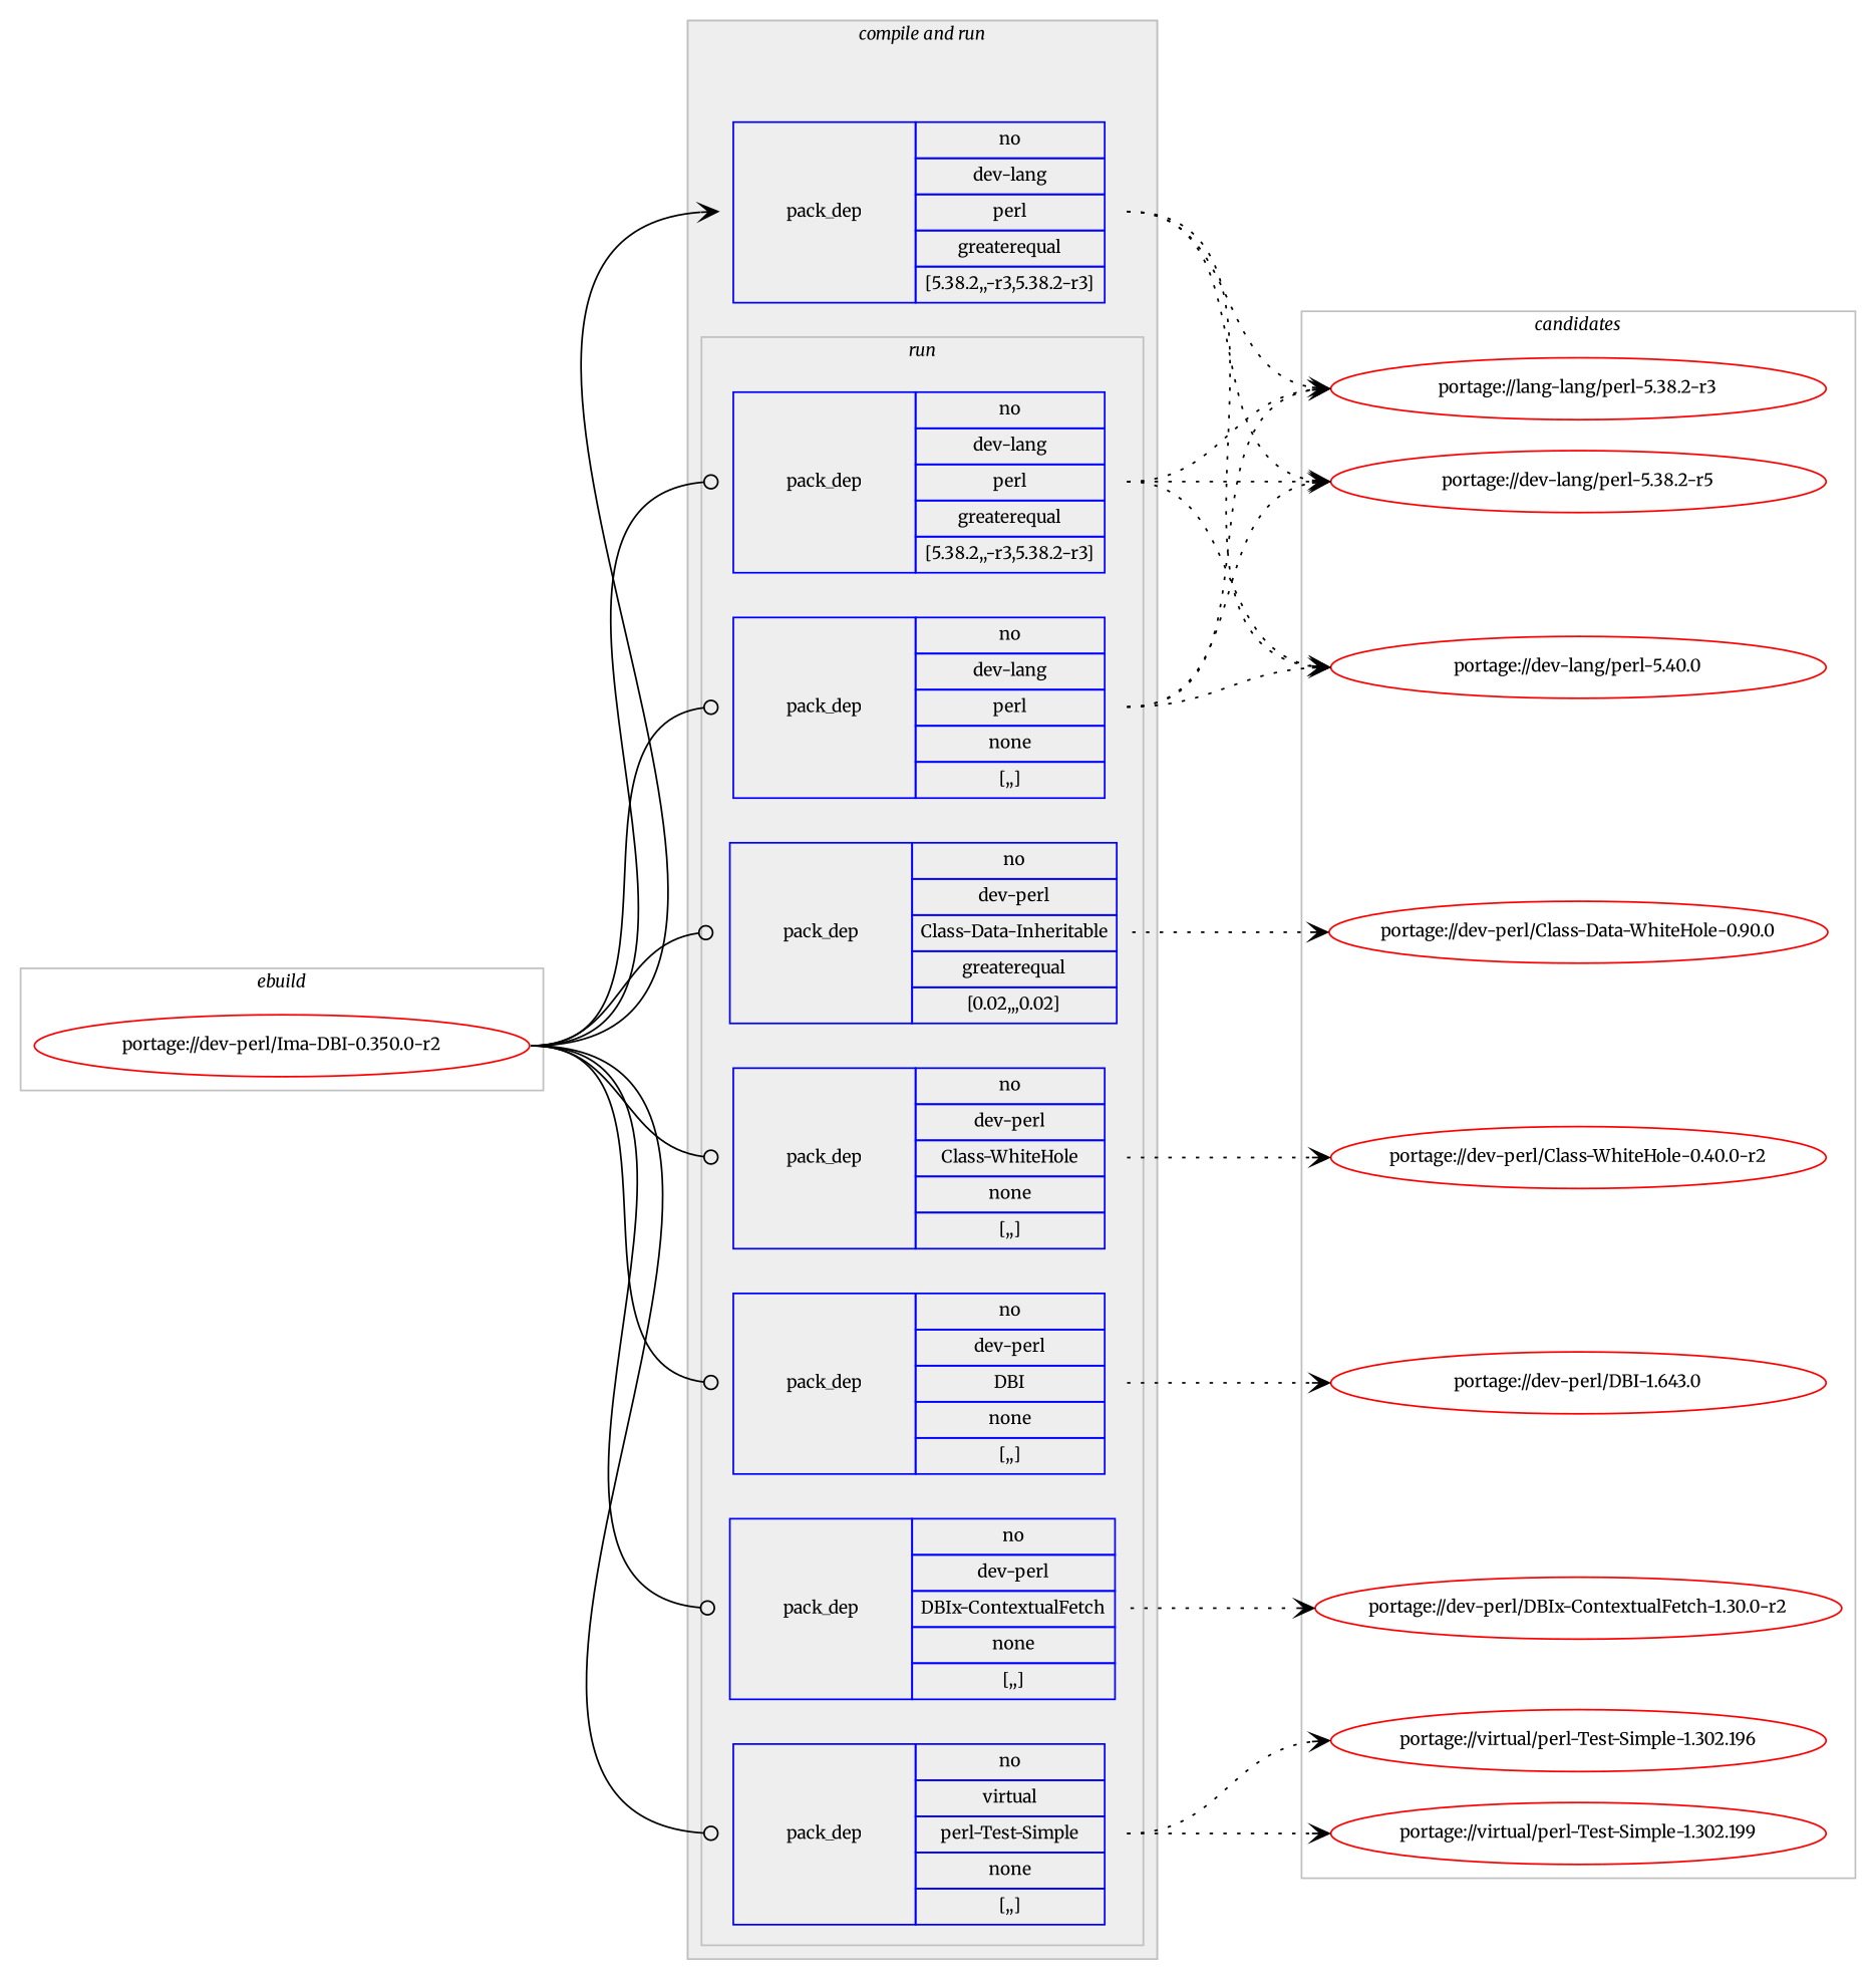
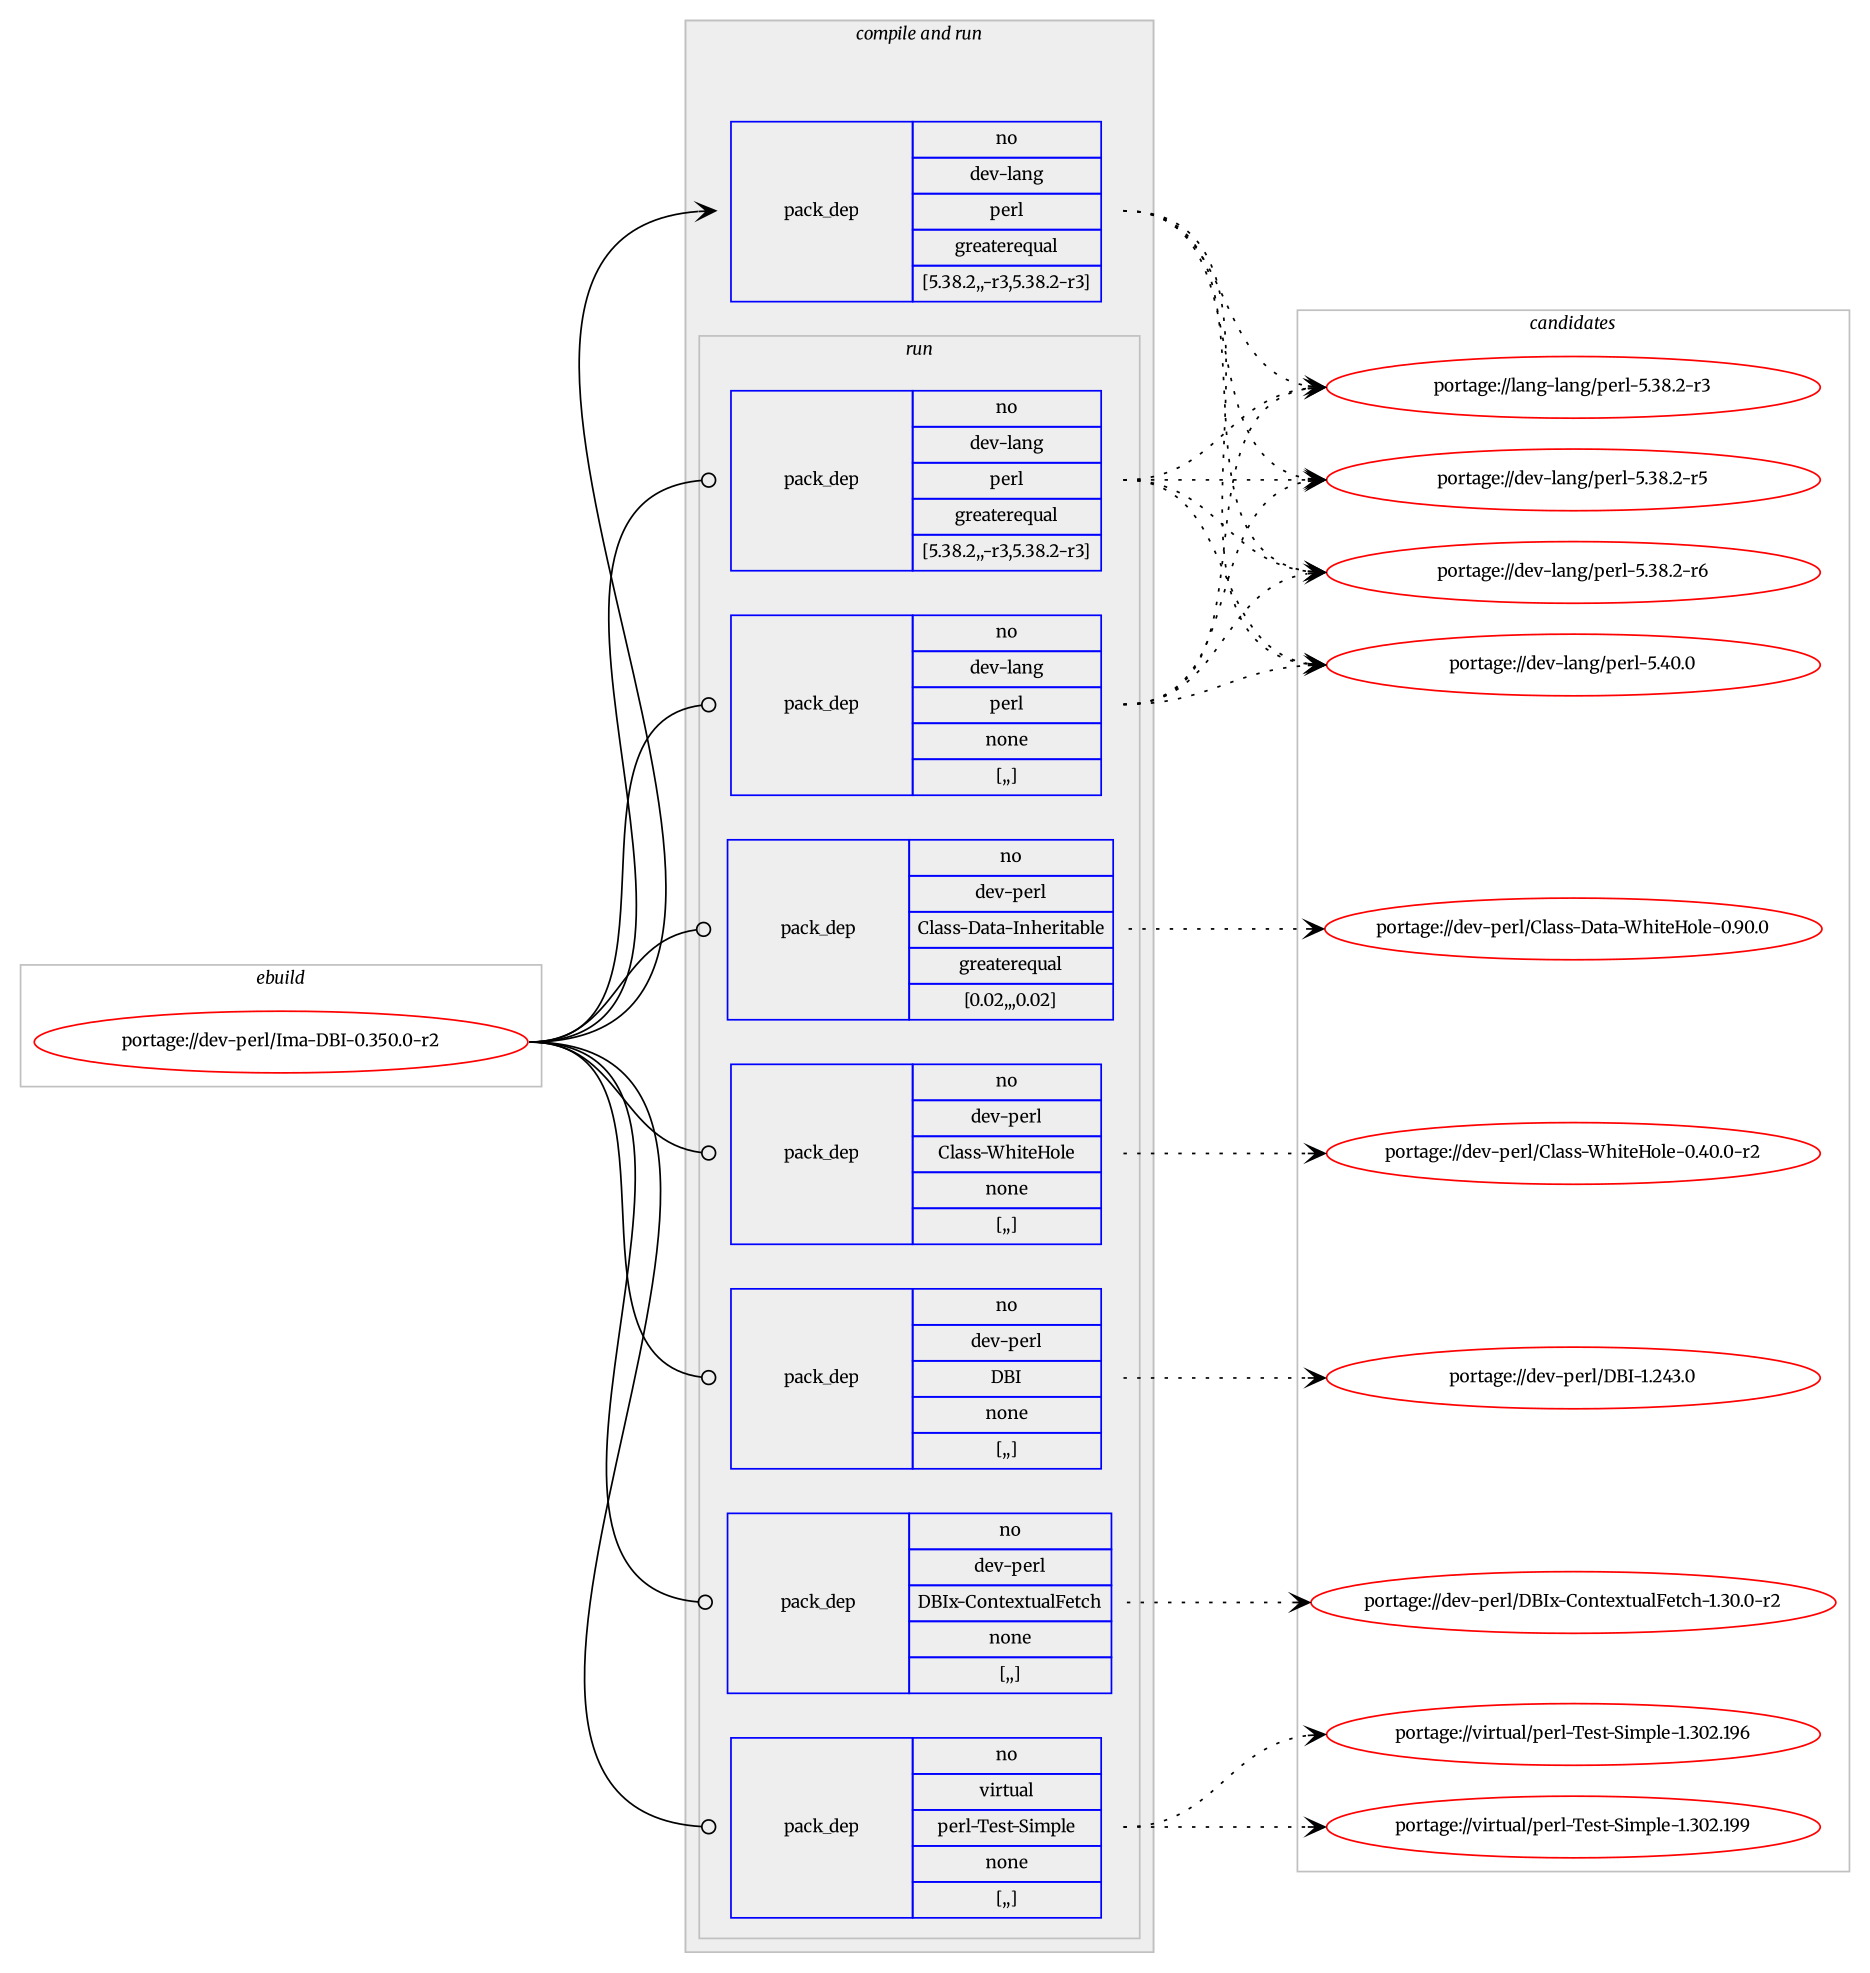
  digraph {
    compound=true
    concentrate=true
    fontname=Merriweather
    fontsize=10
    newrank=true
    rankdir=LR
    ranksep=1.5
    node [color=red fontname=Merriweather fontsize=10]
    edge [arrowhead=vee fontname=Merriweather headport=w style=dotted tailport=e weight=100]
    n1 [label="portage://dev-perl/Ima-DBI-0.350.0-r2" width=4]
    n2 [color=blue label=<<TABLE BORDER="0" CELLBORDER="1" CELLSPACING="0" CELLPADDING="4" WIDTH="220"><TR><TD ROWSPAN="6" CELLPADDING="30">pack_dep</TD></TR><TR><TD WIDTH="110">no</TD></TR><TR><TD>dev-lang</TD></TR><TR><TD>perl</TD></TR><TR><TD>greaterequal</TD></TR><TR><TD>[5.38.2,,-r3,5.38.2-r3]</TD></TR></TABLE>> shape=none]
    n3 [color=blue label=<<TABLE BORDER="0" CELLBORDER="1" CELLSPACING="0" CELLPADDING="4" WIDTH="220"><TR><TD ROWSPAN="6" CELLPADDING="30">pack_dep</TD></TR><TR><TD WIDTH="110">no</TD></TR><TR><TD>dev-lang</TD></TR><TR><TD>perl</TD></TR><TR><TD>greaterequal</TD></TR><TR><TD>[5.38.2,,-r3,5.38.2-r3]</TD></TR></TABLE>> shape=none]
    n4 [color=blue label=<<TABLE BORDER="0" CELLBORDER="1" CELLSPACING="0" CELLPADDING="4" WIDTH="220"><TR><TD ROWSPAN="6" CELLPADDING="30">pack_dep</TD></TR><TR><TD WIDTH="110">no</TD></TR><TR><TD>dev-lang</TD></TR><TR><TD>perl</TD></TR><TR><TD>none</TD></TR><TR><TD>[,,]</TD></TR></TABLE>> shape=none]
    n5 [color=blue label=<<TABLE BORDER="0" CELLBORDER="1" CELLSPACING="0" CELLPADDING="4" WIDTH="220"><TR><TD ROWSPAN="6" CELLPADDING="30">pack_dep</TD></TR><TR><TD WIDTH="110">no</TD></TR><TR><TD>dev-perl</TD></TR><TR><TD>Class-Data-Inheritable</TD></TR><TR><TD>greaterequal</TD></TR><TR><TD>[0.02,,,0.02]</TD></TR></TABLE>> shape=none]
    n6 [color=blue label=<<TABLE BORDER="0" CELLBORDER="1" CELLSPACING="0" CELLPADDING="4" WIDTH="220"><TR><TD ROWSPAN="6" CELLPADDING="30">pack_dep</TD></TR><TR><TD WIDTH="110">no</TD></TR><TR><TD>dev-perl</TD></TR><TR><TD>Class-WhiteHole</TD></TR><TR><TD>none</TD></TR><TR><TD>[,,]</TD></TR></TABLE>> shape=none]
    n7 [color=blue label=<<TABLE BORDER="0" CELLBORDER="1" CELLSPACING="0" CELLPADDING="4" WIDTH="220"><TR><TD ROWSPAN="6" CELLPADDING="30">pack_dep</TD></TR><TR><TD WIDTH="110">no</TD></TR><TR><TD>dev-perl</TD></TR><TR><TD>DBI</TD></TR><TR><TD>none</TD></TR><TR><TD>[,,]</TD></TR></TABLE>> shape=none]
    n8 [color=blue label=<<TABLE BORDER="0" CELLBORDER="1" CELLSPACING="0" CELLPADDING="4" WIDTH="220"><TR><TD ROWSPAN="6" CELLPADDING="30">pack_dep</TD></TR><TR><TD WIDTH="110">no</TD></TR><TR><TD>dev-perl</TD></TR><TR><TD>DBIx-ContextualFetch</TD></TR><TR><TD>none</TD></TR><TR><TD>[,,]</TD></TR></TABLE>> shape=none]
    n9 [color=blue label=<<TABLE BORDER="0" CELLBORDER="1" CELLSPACING="0" CELLPADDING="4" WIDTH="220"><TR><TD ROWSPAN="6" CELLPADDING="30">pack_dep</TD></TR><TR><TD WIDTH="110">no</TD></TR><TR><TD>virtual</TD></TR><TR><TD>perl-Test-Simple</TD></TR><TR><TD>none</TD></TR><TR><TD>[,,]</TD></TR></TABLE>> shape=none]
    n10 [label="portage://lang-lang/perl-5.38.2-r3" width=4]
    n11 [label="portage://dev-lang/perl-5.38.2-r5" width=4]
+   n12 [label="portage://dev-lang/perl-5.38.2-r6" width=4]
    n13 [label="portage://dev-lang/perl-5.40.0" width=4]
    n14 [label="portage://dev-perl/Class-Data-WhiteHole-0.90.0" width=4]
    n15 [label="portage://dev-perl/Class-WhiteHole-0.40.0-r2" width=4]
-   n16 [label="portage://dev-perl/DBI-1.643.0" width=4]
+   n16 [label="portage://dev-perl/DBI-1.243.0" width=4]
    n17 [label="portage://dev-perl/DBIx-ContextualFetch-1.30.0-r2" width=4]
    n18 [label="portage://virtual/perl-Test-Simple-1.302.196" width=4]
    n19 [label="portage://virtual/perl-Test-Simple-1.302.199" width=4]
    subgraph cluster_1 {
      color=gray
      label=<<i>ebuild</i>>
      rank=same
      n1
    }
    subgraph cluster_2 {
      color=gray
      label=<<i>dependencies</i>>
      subgraph cluster_3 {
        color=gray
        fillcolor="#eeeeee"
        label=<<i>compile</i>>
        style=filled
        subgraph sub_4 {
          color=gray
          fillcolor="#eeeeee"
          label=<<i>compile</i>>
          style=filled
          n2
        }
      }
      subgraph cluster_5 {
        color=gray
        fillcolor="#eeeeee"
        label=<<i>compile and run</i>>
        style=filled
      }
      subgraph cluster_6 {
        color=gray
        fillcolor="#eeeeee"
        label=<<i>run</i>>
        style=filled
        subgraph sub_7 {
          color=gray
          fillcolor="#eeeeee"
          label=<<i>run</i>>
          style=filled
          n3
        }
        subgraph sub_8 {
          color=gray
          fillcolor="#eeeeee"
          label=<<i>run</i>>
          style=filled
          n4
        }
        subgraph sub_9 {
          color=gray
          fillcolor="#eeeeee"
          label=<<i>run</i>>
          style=filled
          n5
        }
        subgraph sub_10 {
          color=gray
          fillcolor="#eeeeee"
          label=<<i>run</i>>
          style=filled
          n6
        }
        subgraph sub_11 {
          color=gray
          fillcolor="#eeeeee"
          label=<<i>run</i>>
          style=filled
          n7
        }
        subgraph sub_12 {
          color=gray
          fillcolor="#eeeeee"
          label=<<i>run</i>>
          style=filled
          n8
        }
        subgraph sub_13 {
          color=gray
          fillcolor="#eeeeee"
          label=<<i>run</i>>
          style=filled
          n9
        }
      }
    }
    subgraph cluster_14 {
      color=gray
      label=<<i>candidates</i>>
      rank=same
      subgraph sub_15 {
        color=black
        label=<<i>candidates</i>>
        nodesep=1
        rank=same
        n10
        n11
+       n12
        n13
      }
      subgraph sub_16 {
        color=black
        label=<<i>candidates</i>>
        nodesep=1
        rank=same
        n10
        n11
+       n12
        n13
      }
      subgraph sub_17 {
        color=black
        label=<<i>candidates</i>>
        nodesep=1
        rank=same
        n10
        n11
+       n12
        n13
      }
      subgraph sub_18 {
        color=black
        label=<<i>candidates</i>>
        nodesep=1
        rank=same
        n14
      }
      subgraph sub_19 {
        color=black
        label=<<i>candidates</i>>
        nodesep=1
        rank=same
        n15
      }
      subgraph sub_20 {
        color=black
        label=<<i>candidates</i>>
        nodesep=1
        rank=same
        n16
      }
      subgraph sub_21 {
        color=black
        label=<<i>candidates</i>>
        nodesep=1
        rank=same
        n17
      }
      subgraph sub_22 {
        color=black
        label=<<i>candidates</i>>
        nodesep=1
        rank=same
        n18
        n19
      }
    }
    n1 -> n2 [style=solid weight=20]
    n1 -> n3 [arrowhead=odot style=solid weight=20]
    n1 -> n4 [arrowhead=odot style=solid weight=20]
    n1 -> n5 [arrowhead=odot style=solid weight=20]
    n1 -> n6 [arrowhead=odot style=solid weight=20]
    n1 -> n7 [arrowhead=odot style=solid weight=20]
    n1 -> n8 [arrowhead=odot style=solid weight=20]
    n1 -> n9 [arrowhead=odot style=solid weight=20]
    n2 -> n10
    n2 -> n11
+   n2 -> n12
    n2 -> n13
    n3 -> n10
    n3 -> n11
+   n3 -> n12
    n3 -> n13
    n4 -> n10
    n4 -> n11
+   n4 -> n12
    n4 -> n13
    n5 -> n14
    n6 -> n15
    n7 -> n16
    n8 -> n17
    n9 -> n18
    n9 -> n19
  }
